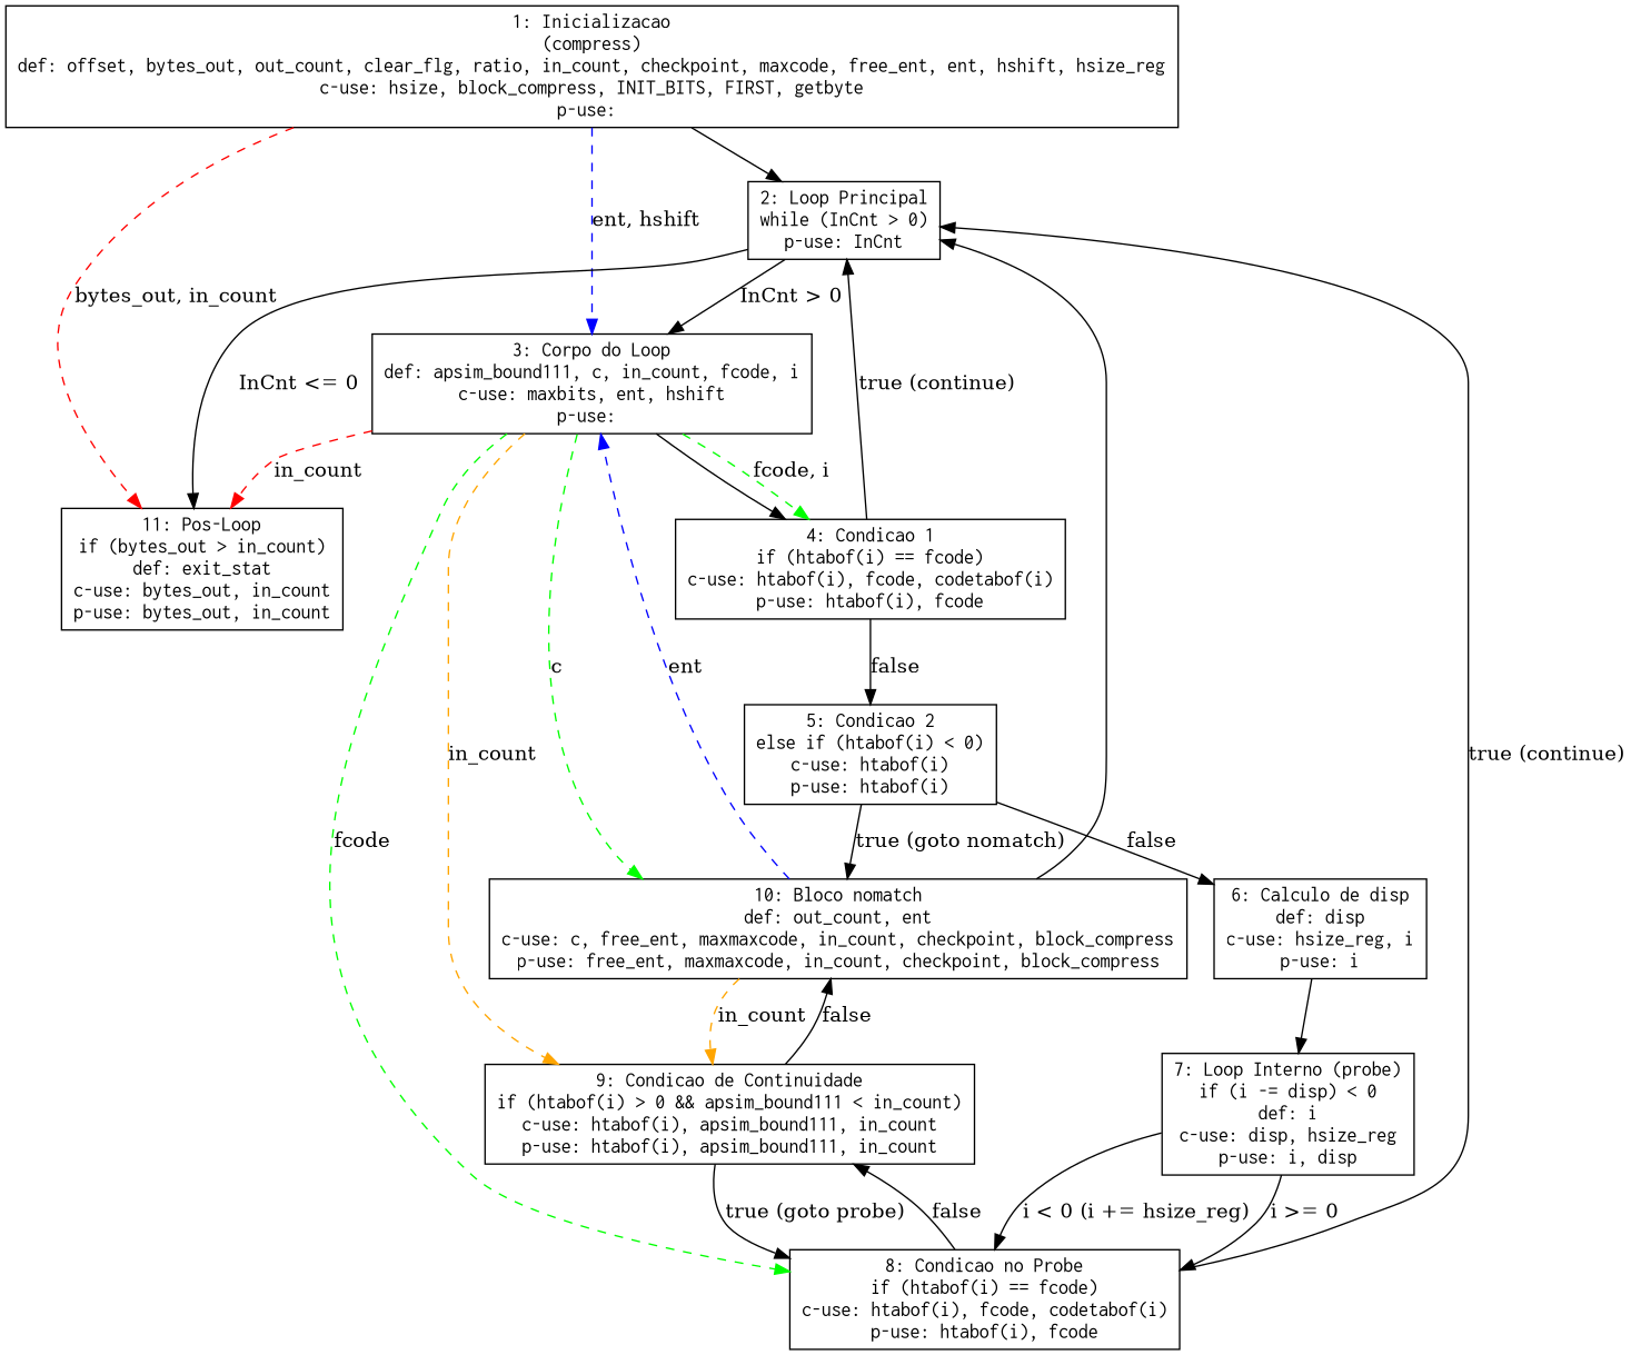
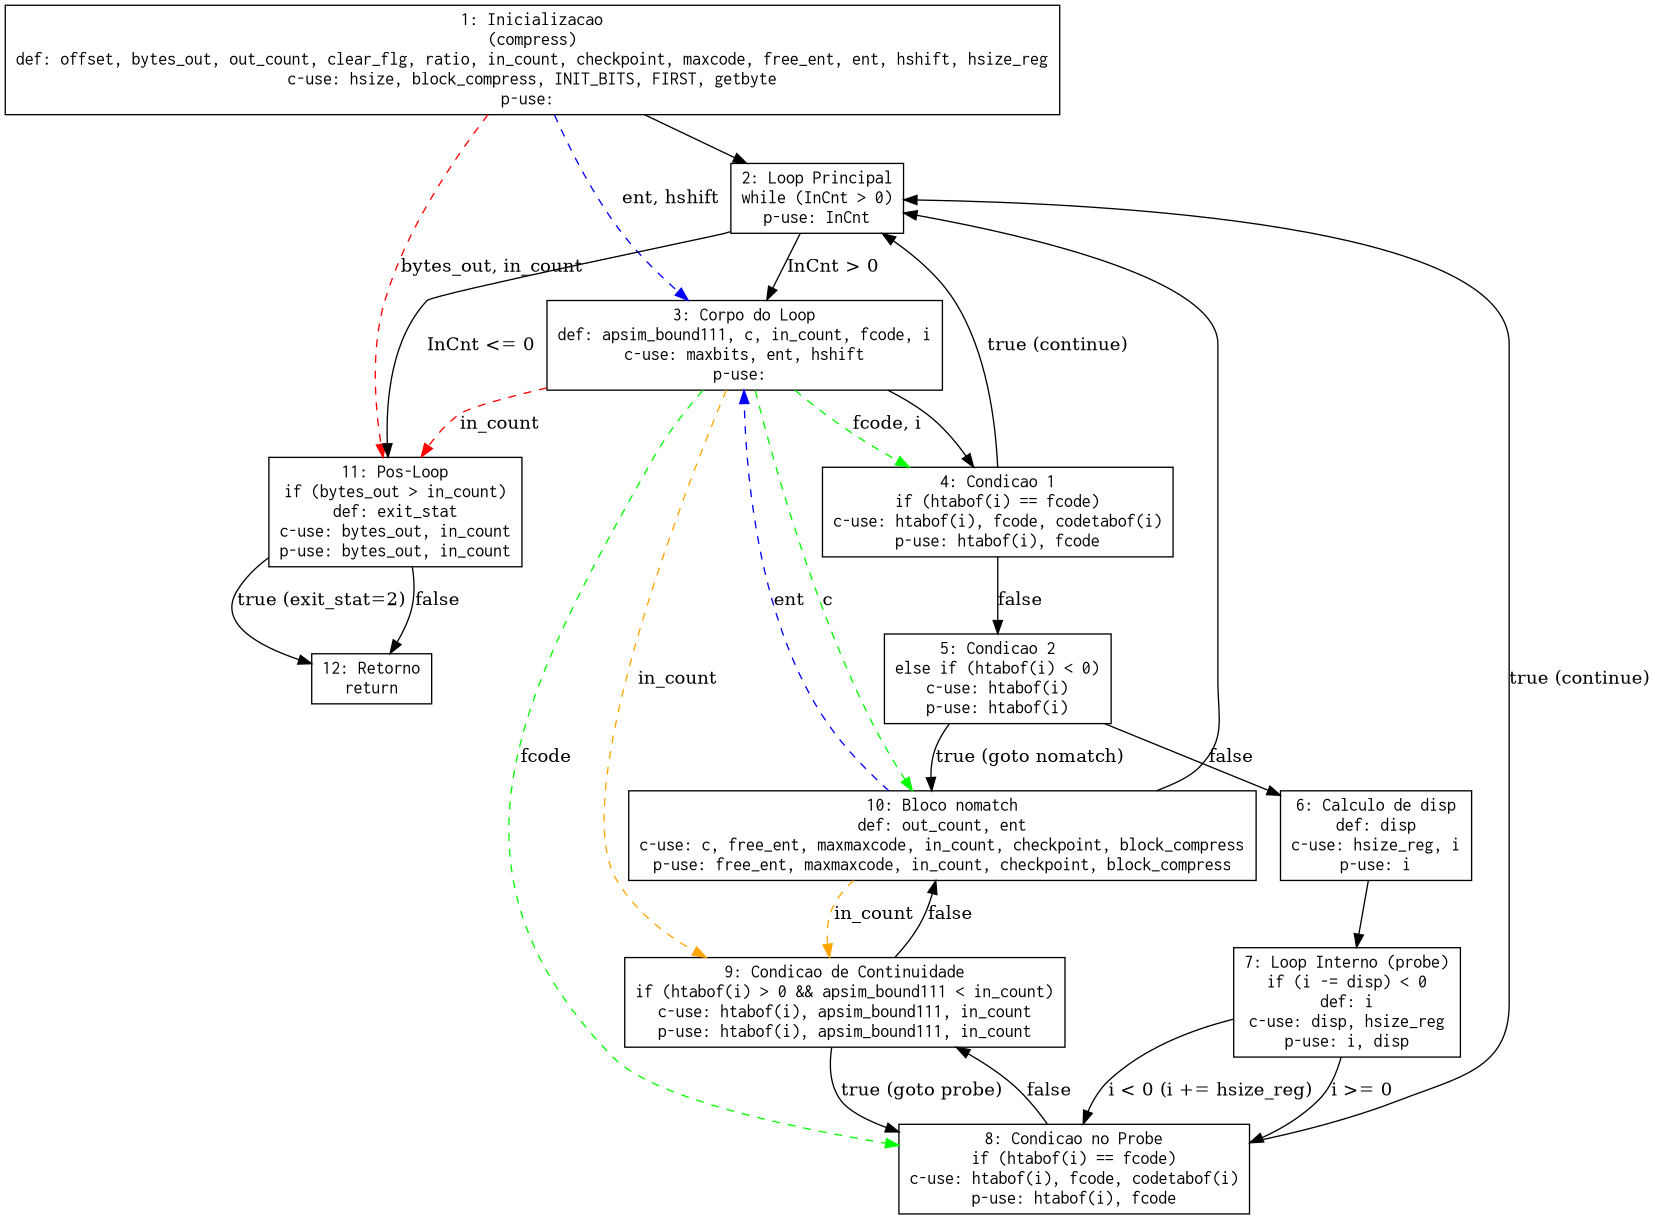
  digraph {
    rankdir=TB
    node [fontname=Courier shape=rectangle]
    n1 [label="1: Inicializacao\n(compress)\ndef: offset, bytes_out, out_count, clear_flg, ratio, in_count, checkpoint, maxcode, free_ent, ent, hshift, hsize_reg\nc-use: hsize, block_compress, INIT_BITS, FIRST, getbyte\np-use: "]
    n2 [label="2: Loop Principal\nwhile (InCnt > 0)\np-use: InCnt"]
    n3 [label="3: Corpo do Loop\ndef: apsim_bound111, c, in_count, fcode, i\nc-use: maxbits, ent, hshift\np-use: "]
    n4 [label="11: Pos-Loop\nif (bytes_out > in_count)\ndef: exit_stat\nc-use: bytes_out, in_count\np-use: bytes_out, in_count"]
    n5 [label="4: Condicao 1\nif (htabof(i) == fcode)\nc-use: htabof(i), fcode, codetabof(i)\np-use: htabof(i), fcode"]
    n6 [label="8: Condicao no Probe\nif (htabof(i) == fcode)\nc-use: htabof(i), fcode, codetabof(i)\np-use: htabof(i), fcode"]
    n7 [label="9: Condicao de Continuidade\nif (htabof(i) > 0 && apsim_bound111 < in_count)\nc-use: htabof(i), apsim_bound111, in_count\np-use: htabof(i), apsim_bound111, in_count"]
    n8 [label="10: Bloco nomatch\ndef: out_count, ent\nc-use: c, free_ent, maxmaxcode, in_count, checkpoint, block_compress\np-use: free_ent, maxmaxcode, in_count, checkpoint, block_compress"]
    n9 [label="5: Condicao 2\nelse if (htabof(i) < 0)\nc-use: htabof(i)\np-use: htabof(i)"]
    n10 [label="6: Calculo de disp\ndef: disp\nc-use: hsize_reg, i\np-use: i"]
    n11 [label="7: Loop Interno (probe)\nif (i -= disp) < 0\ndef: i\nc-use: disp, hsize_reg\np-use: i, disp"]
+   n12 [label="12: Retorno\nreturn"]
    n1 -> n2
    n1 -> n3 [color=blue label="ent, hshift" style=dashed]
    n1 -> n4 [color=red label="bytes_out, in_count" style=dashed]
    n2 -> n3 [label="InCnt > 0"]
    n2 -> n4 [label="InCnt <= 0"]
    n3 -> n4 [color=red label=in_count style=dashed]
    n3 -> n5
    n3 -> n5 [color=green label="fcode, i" style=dashed]
    n3 -> n6 [color=green label=fcode style=dashed]
    n3 -> n7 [color=orange label=in_count style=dashed]
    n3 -> n8 [color=green label=c style=dashed]
+   n4 -> n12 [label=false]
+   n4 -> n12 [label="true (exit_stat=2)"]
    n5 -> n2 [label="true (continue)"]
    n5 -> n9 [label=false]
    n6 -> n2 [label="true (continue)"]
    n6 -> n7 [label=false]
    n7 -> n6 [label="true (goto probe)"]
    n7 -> n8 [label=false]
    n8 -> n2
    n8 -> n3 [color=blue label=ent style=dashed]
    n8 -> n7 [color=orange label=in_count style=dashed]
    n9 -> n8 [label="true (goto nomatch)"]
    n9 -> n10 [label=false]
    n10 -> n11
    n11 -> n6 [label="i >= 0"]
    n11 -> n6 [label="i < 0 (i += hsize_reg)"]
  }
